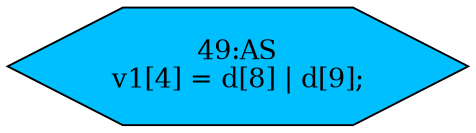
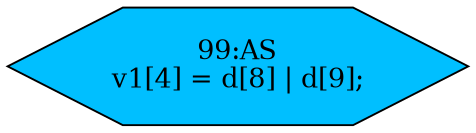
  strict digraph {
    rankdir=LR
-   n1 [ast="<pyverilog.vparser.ast.Assign object at 0x7fee23154d50>" def_var="['v1']" fillcolor=deepskyblue label="49:AS\nv1[4] = d[8] | d[9];" statements="[]" style=filled typ=Assign use_var="['d', 'd']" shape=hexagon]
+   n1 [ast="<pyverilog.vparser.ast.Assign object at 0x7fee23154d50>" def_var="['v1']" fillcolor=deepskyblue label="99:AS\nv1[4] = d[8] | d[9];" statements="[]" style=filled typ=Assign use_var="['d', 'd']" shape=hexagon]
  }
